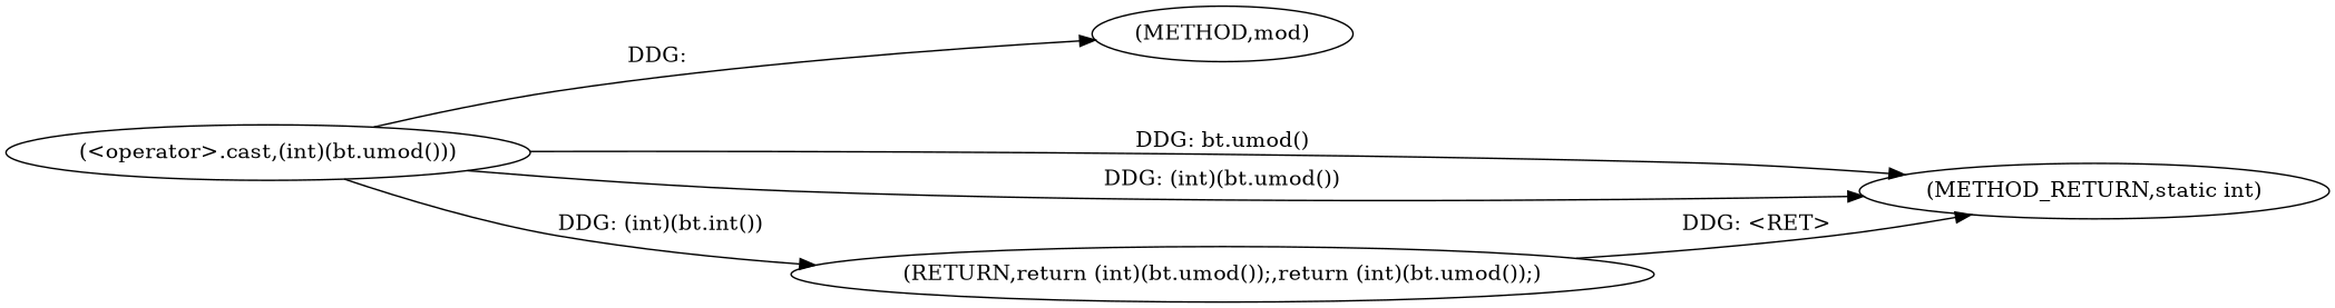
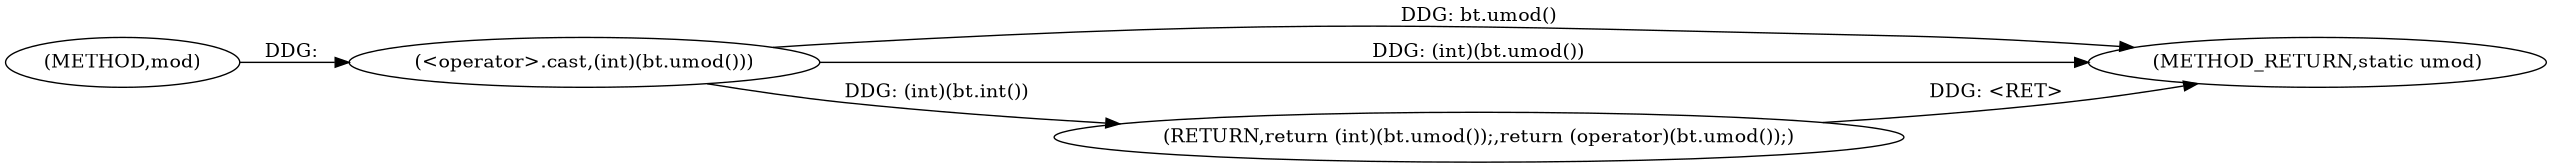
  digraph {
    rankdir=LR
    n1 [label="(METHOD,mod)"]
    n2 [label="(<operator>.cast,(int)(bt.umod()))"]
-   n3 [label="(METHOD_RETURN,static int)"]
-   n4 [label="(RETURN,return (int)(bt.umod());,return (int)(bt.umod());)"]
-   n2 -> n1 [label="DDG: "]
+   n3 [label="(METHOD_RETURN,static umod)"]
+   n4 [label="(RETURN,return (int)(bt.umod());,return (operator)(bt.umod());)"]
+   n1 -> n2 [label="DDG: "]
    n2 -> n3 [label="DDG: bt.umod()"]
    n2 -> n3 [label="DDG: (int)(bt.umod())"]
    n2 -> n4 [label="DDG: (int)(bt.int())"]
    n4 -> n3 [label="DDG: <RET>"]
  }
